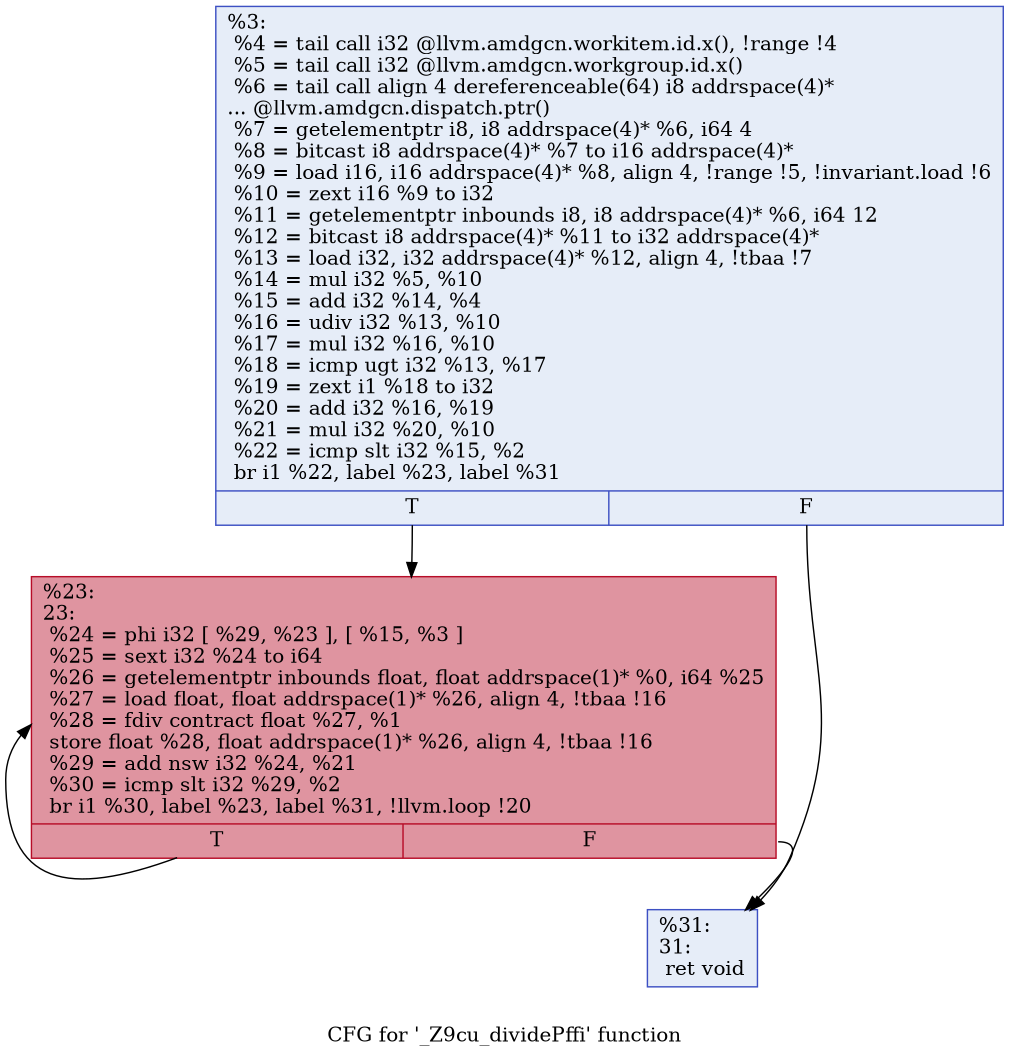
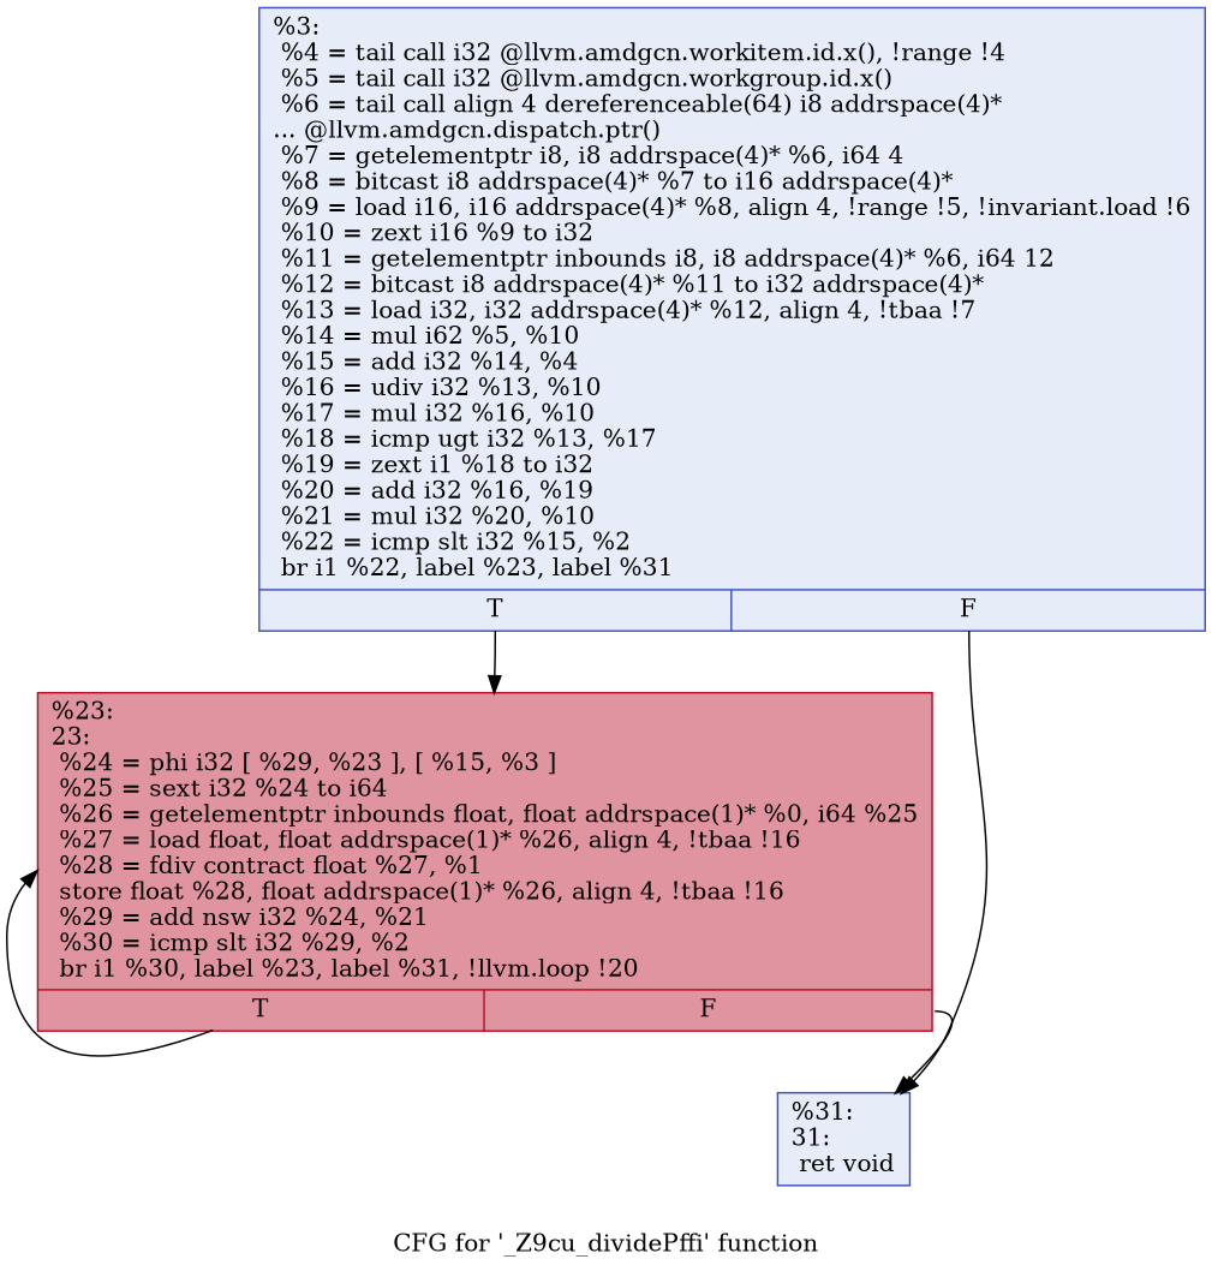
  digraph {
    label="CFG for '_Z9cu_dividePffi' function"
    fontname="DejaVu Serif"
    node [color="#3d50c3ff" fillcolor="#c7d7f070" shape=record style=filled fontname="DejaVu Serif"]
    edge [tailport=s0 fontname="DejaVu Serif"]
-   n1 [label="{%3:\l  %4 = tail call i32 @llvm.amdgcn.workitem.id.x(), !range !4\l  %5 = tail call i32 @llvm.amdgcn.workgroup.id.x()\l  %6 = tail call align 4 dereferenceable(64) i8 addrspace(4)*\l... @llvm.amdgcn.dispatch.ptr()\l  %7 = getelementptr i8, i8 addrspace(4)* %6, i64 4\l  %8 = bitcast i8 addrspace(4)* %7 to i16 addrspace(4)*\l  %9 = load i16, i16 addrspace(4)* %8, align 4, !range !5, !invariant.load !6\l  %10 = zext i16 %9 to i32\l  %11 = getelementptr inbounds i8, i8 addrspace(4)* %6, i64 12\l  %12 = bitcast i8 addrspace(4)* %11 to i32 addrspace(4)*\l  %13 = load i32, i32 addrspace(4)* %12, align 4, !tbaa !7\l  %14 = mul i32 %5, %10\l  %15 = add i32 %14, %4\l  %16 = udiv i32 %13, %10\l  %17 = mul i32 %16, %10\l  %18 = icmp ugt i32 %13, %17\l  %19 = zext i1 %18 to i32\l  %20 = add i32 %16, %19\l  %21 = mul i32 %20, %10\l  %22 = icmp slt i32 %15, %2\l  br i1 %22, label %23, label %31\l|{<s0>T|<s1>F}}"]
+   n1 [label="{%3:\l  %4 = tail call i32 @llvm.amdgcn.workitem.id.x(), !range !4\l  %5 = tail call i32 @llvm.amdgcn.workgroup.id.x()\l  %6 = tail call align 4 dereferenceable(64) i8 addrspace(4)*\l... @llvm.amdgcn.dispatch.ptr()\l  %7 = getelementptr i8, i8 addrspace(4)* %6, i64 4\l  %8 = bitcast i8 addrspace(4)* %7 to i16 addrspace(4)*\l  %9 = load i16, i16 addrspace(4)* %8, align 4, !range !5, !invariant.load !6\l  %10 = zext i16 %9 to i32\l  %11 = getelementptr inbounds i8, i8 addrspace(4)* %6, i64 12\l  %12 = bitcast i8 addrspace(4)* %11 to i32 addrspace(4)*\l  %13 = load i32, i32 addrspace(4)* %12, align 4, !tbaa !7\l  %14 = mul i62 %5, %10\l  %15 = add i32 %14, %4\l  %16 = udiv i32 %13, %10\l  %17 = mul i32 %16, %10\l  %18 = icmp ugt i32 %13, %17\l  %19 = zext i1 %18 to i32\l  %20 = add i32 %16, %19\l  %21 = mul i32 %20, %10\l  %22 = icmp slt i32 %15, %2\l  br i1 %22, label %23, label %31\l|{<s0>T|<s1>F}}"]
    n2 [color="#b70d28ff" fillcolor="#b70d2870" label="{%23:\l23:                                               \l  %24 = phi i32 [ %29, %23 ], [ %15, %3 ]\l  %25 = sext i32 %24 to i64\l  %26 = getelementptr inbounds float, float addrspace(1)* %0, i64 %25\l  %27 = load float, float addrspace(1)* %26, align 4, !tbaa !16\l  %28 = fdiv contract float %27, %1\l  store float %28, float addrspace(1)* %26, align 4, !tbaa !16\l  %29 = add nsw i32 %24, %21\l  %30 = icmp slt i32 %29, %2\l  br i1 %30, label %23, label %31, !llvm.loop !20\l|{<s0>T|<s1>F}}"]
    n3 [label="{%31:\l31:                                               \l  ret void\l}"]
    n1 -> n2
    n1 -> n3 [tailport=s1]
    n2 -> n2
    n2 -> n3 [tailport=s1]
  }
